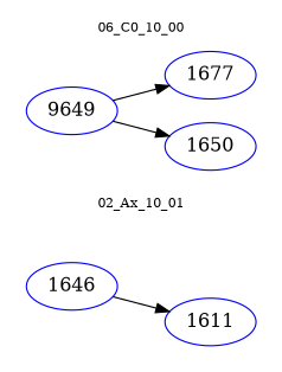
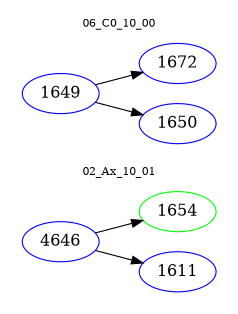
  digraph {
    fontname="DejaVu Serif"
    rankdir=LR
    node [color=blue fontname="DejaVu Serif"]
    edge [color=black fontname="DejaVu Serif"]
-   n1 [label=1646]
+   n1 [label=4646]
    n2 [label=1611]
-   n4 [label=9649]
+   n3 [color=green label=1654]
+   n4 [label=1649]
    n5 [label=1650]
-   n6 [label=1677]
+   n6 [label=1672]
    subgraph cluster_1 {
      color=white
      fontsize=10
      label="02_Ax_10_01"
      n1
      n2
+     n3
    }
    subgraph cluster_2 {
      color=white
      fontsize=10
      label="06_C0_10_00"
      n4
      n5
      n6
    }
    n1 -> n2
+   n1 -> n3
    n4 -> n5
    n4 -> n6
  }
